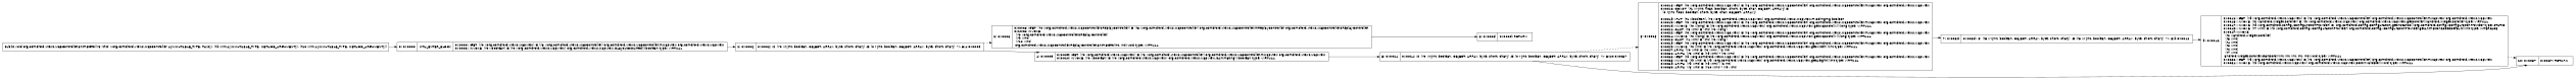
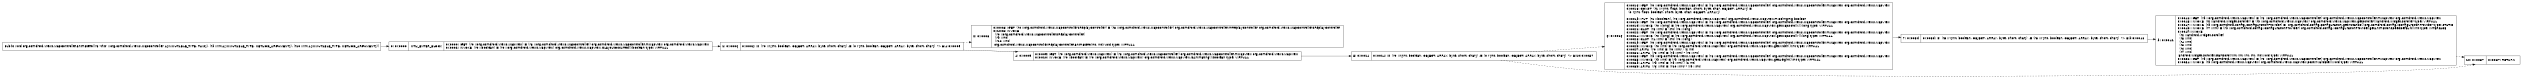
  digraph {
    fontname="DejaVu Sans"
    rankdir=LR
    node [fontname="DejaVu Sans" shape=record]
    edge [fontname="DejaVu Sans"]
    n1 [label="{0\:\ 0x0000|MTH_ENTER_BLOCK\l|0x0000: IGET  (r0 I:org.osmdroid.views.MapView) = (r8 I:org.osmdroid.views.MapController) org.osmdroid.views.MapController.mMapView org.osmdroid.views.MapView \l0x0002: INVOKE  (r0 I:boolean) = (r0 I:org.osmdroid.views.MapView) org.osmdroid.views.MapView.isLayoutOccurred():boolean type: VIRTUAL \l}"]
    n2 [label="{1\:\ 0x0006|0x0006: IF  (r0 I:?[int, boolean, OBJECT, ARRAY, byte, short, char]) != (0 ?[int, boolean, OBJECT, ARRAY, byte, short, char])  \-\> B:4:0x000e \l}"]
    n3 [label="{2\:\ 0x0008|0x0008: IGET  (r0 I:org.osmdroid.views.MapController$ReplayController) = (r8 I:org.osmdroid.views.MapController) org.osmdroid.views.MapController.mReplayController org.osmdroid.views.MapController$ReplayController \l0x100a: INVOKE  \l  (r0 I:org.osmdroid.views.MapController$ReplayController)\l  (r9 I:int)\l  (r10 I:int)\l org.osmdroid.views.MapController.ReplayController.animateTo(int, int):void type: VIRTUAL \l}"]
    n4 [label="{4\:\ 0x000e|0x000e: IGET  (r0 I:org.osmdroid.views.MapView) = (r8 I:org.osmdroid.views.MapController) org.osmdroid.views.MapController.mMapView org.osmdroid.views.MapView \l0x0010: INVOKE  (r0 I:boolean) = (r0 I:org.osmdroid.views.MapView) org.osmdroid.views.MapView.isAnimating():boolean type: VIRTUAL \l}"]
-   n5 [label="{3\:\ 0x000d|0x000d: RETURN   \l}"]
    n6 [label="{5\:\ 0x0014|0x0014: IF  (r0 I:?[int, boolean, OBJECT, ARRAY, byte, short, char]) != (0 ?[int, boolean, OBJECT, ARRAY, byte, short, char])  \-\> B:10:0x0057 \l}"]
    n7 [label="{6\:\ 0x0016|0x0016: IGET  (r0 I:org.osmdroid.views.MapView) = (r8 I:org.osmdroid.views.MapController) org.osmdroid.views.MapController.mMapView org.osmdroid.views.MapView \l0x0018: CONST  (r1 I:?[int, float, boolean, short, byte, char, OBJECT, ARRAY]) = \l  (0 ?[int, float, boolean, short, byte, char, OBJECT, ARRAY])\l \l0x0019: IPUT  (r1 I:boolean), (r0 I:org.osmdroid.views.MapView) org.osmdroid.views.MapView.mIsFlinging boolean \l0x001b: IGET  (r0 I:org.osmdroid.views.MapView) = (r8 I:org.osmdroid.views.MapController) org.osmdroid.views.MapController.mMapView org.osmdroid.views.MapView \l0x001d: INVOKE  (r0 I:long) = (r0 I:org.osmdroid.views.MapView) org.osmdroid.views.MapView.getMapScrollX():long type: VIRTUAL \l0x0021: CAST  (r3 I:int) = (int) (r0 I:long) \l0x0022: IGET  (r0 I:org.osmdroid.views.MapView) = (r8 I:org.osmdroid.views.MapController) org.osmdroid.views.MapController.mMapView org.osmdroid.views.MapView \l0x0024: INVOKE  (r0 I:long) = (r0 I:org.osmdroid.views.MapView) org.osmdroid.views.MapView.getMapScrollY():long type: VIRTUAL \l0x0028: CAST  (r4 I:int) = (int) (r0 I:long) \l0x0029: IGET  (r0 I:org.osmdroid.views.MapView) = (r8 I:org.osmdroid.views.MapController) org.osmdroid.views.MapController.mMapView org.osmdroid.views.MapView \l0x002b: INVOKE  (r0 I:int) = (r0 I:org.osmdroid.views.MapView) org.osmdroid.views.MapView.getWidth():int type: VIRTUAL \l0x002f: ARITH  (r0 I:int) = (r0 I:int) \/ (2 int) \l0x0031: ARITH  (r5 I:int) = (r9 I:int) \- (r0 I:int) \l0x0033: IGET  (r9 I:org.osmdroid.views.MapView) = (r8 I:org.osmdroid.views.MapController) org.osmdroid.views.MapController.mMapView org.osmdroid.views.MapView \l0x0035: INVOKE  (r9 I:int) = (r9 I:org.osmdroid.views.MapView) org.osmdroid.views.MapView.getHeight():int type: VIRTUAL \l0x0039: ARITH  (r9 I:int) = (r9 I:int) \/ (2 int) \l0x003b: ARITH  (r6 I:int) = (r10 I:int) \- (r9 I:int) \l}"]
    n8 [label="{10\:\ 0x0057|0x0057: RETURN   \l}"]
    n9 [label="{7\:\ 0x003d|0x003d: IF  (r5 I:?[int, boolean, OBJECT, ARRAY, byte, short, char]) != (r3 I:?[int, boolean, OBJECT, ARRAY, byte, short, char])  \-\> B:9:0x0041 \l}"]
    n10 [label="{9\:\ 0x0041|0x0041: IGET  (r9 I:org.osmdroid.views.MapView) = (r8 I:org.osmdroid.views.MapController) org.osmdroid.views.MapController.mMapView org.osmdroid.views.MapView \l0x0043: INVOKE  (r2 I:android.widget.Scroller) = (r9 I:org.osmdroid.views.MapView) org.osmdroid.views.MapView.getScroller():android.widget.Scroller type: VIRTUAL \l0x0047: INVOKE  (r9 I:org.osmdroid.config.IConfigurationProvider) =  org.osmdroid.config.Configuration.getInstance():org.osmdroid.config.IConfigurationProvider type: STATIC \l0x004b: INVOKE  (r7 I:int) = (r9 I:org.osmdroid.config.IConfigurationProvider) org.osmdroid.config.IConfigurationProvider.getAnimationSpeedDefault():int type: INTERFACE \l0x004f: INVOKE  \l  (r2 I:android.widget.Scroller)\l  (r3 I:int)\l  (r4 I:int)\l  (r5 I:int)\l  (r6 I:int)\l  (r7 I:int)\l android.widget.Scroller.startScroll(int, int, int, int, int):void type: VIRTUAL \l0x0052: IGET  (r9 I:org.osmdroid.views.MapView) = (r8 I:org.osmdroid.views.MapController) org.osmdroid.views.MapController.mMapView org.osmdroid.views.MapView \l0x0054: INVOKE  (r9 I:org.osmdroid.views.MapView) org.osmdroid.views.MapView.postInvalidate():void type: VIRTUAL \l}"]
    n11 [label="{public void org.osmdroid.views.MapController.animateTo((r8 'this' I:org.osmdroid.views.MapController A[IMMUTABLE_TYPE, THIS]), (r9 I:int A[IMMUTABLE_TYPE, METHOD_ARGUMENT]), (r10 I:int A[IMMUTABLE_TYPE, METHOD_ARGUMENT])) }"]
    n1 -> n2
    n2 -> n3 [style=dashed]
    n2 -> n4
-   n3 -> n5
    n4 -> n6
    n6 -> n7 [style=dashed]
-   n6 -> n8
+   n6 -> n8 [style=dashed]
    n7 -> n9
    n9 -> n10
    n10 -> n8 [style=dashed]
    n11 -> n1
  }
